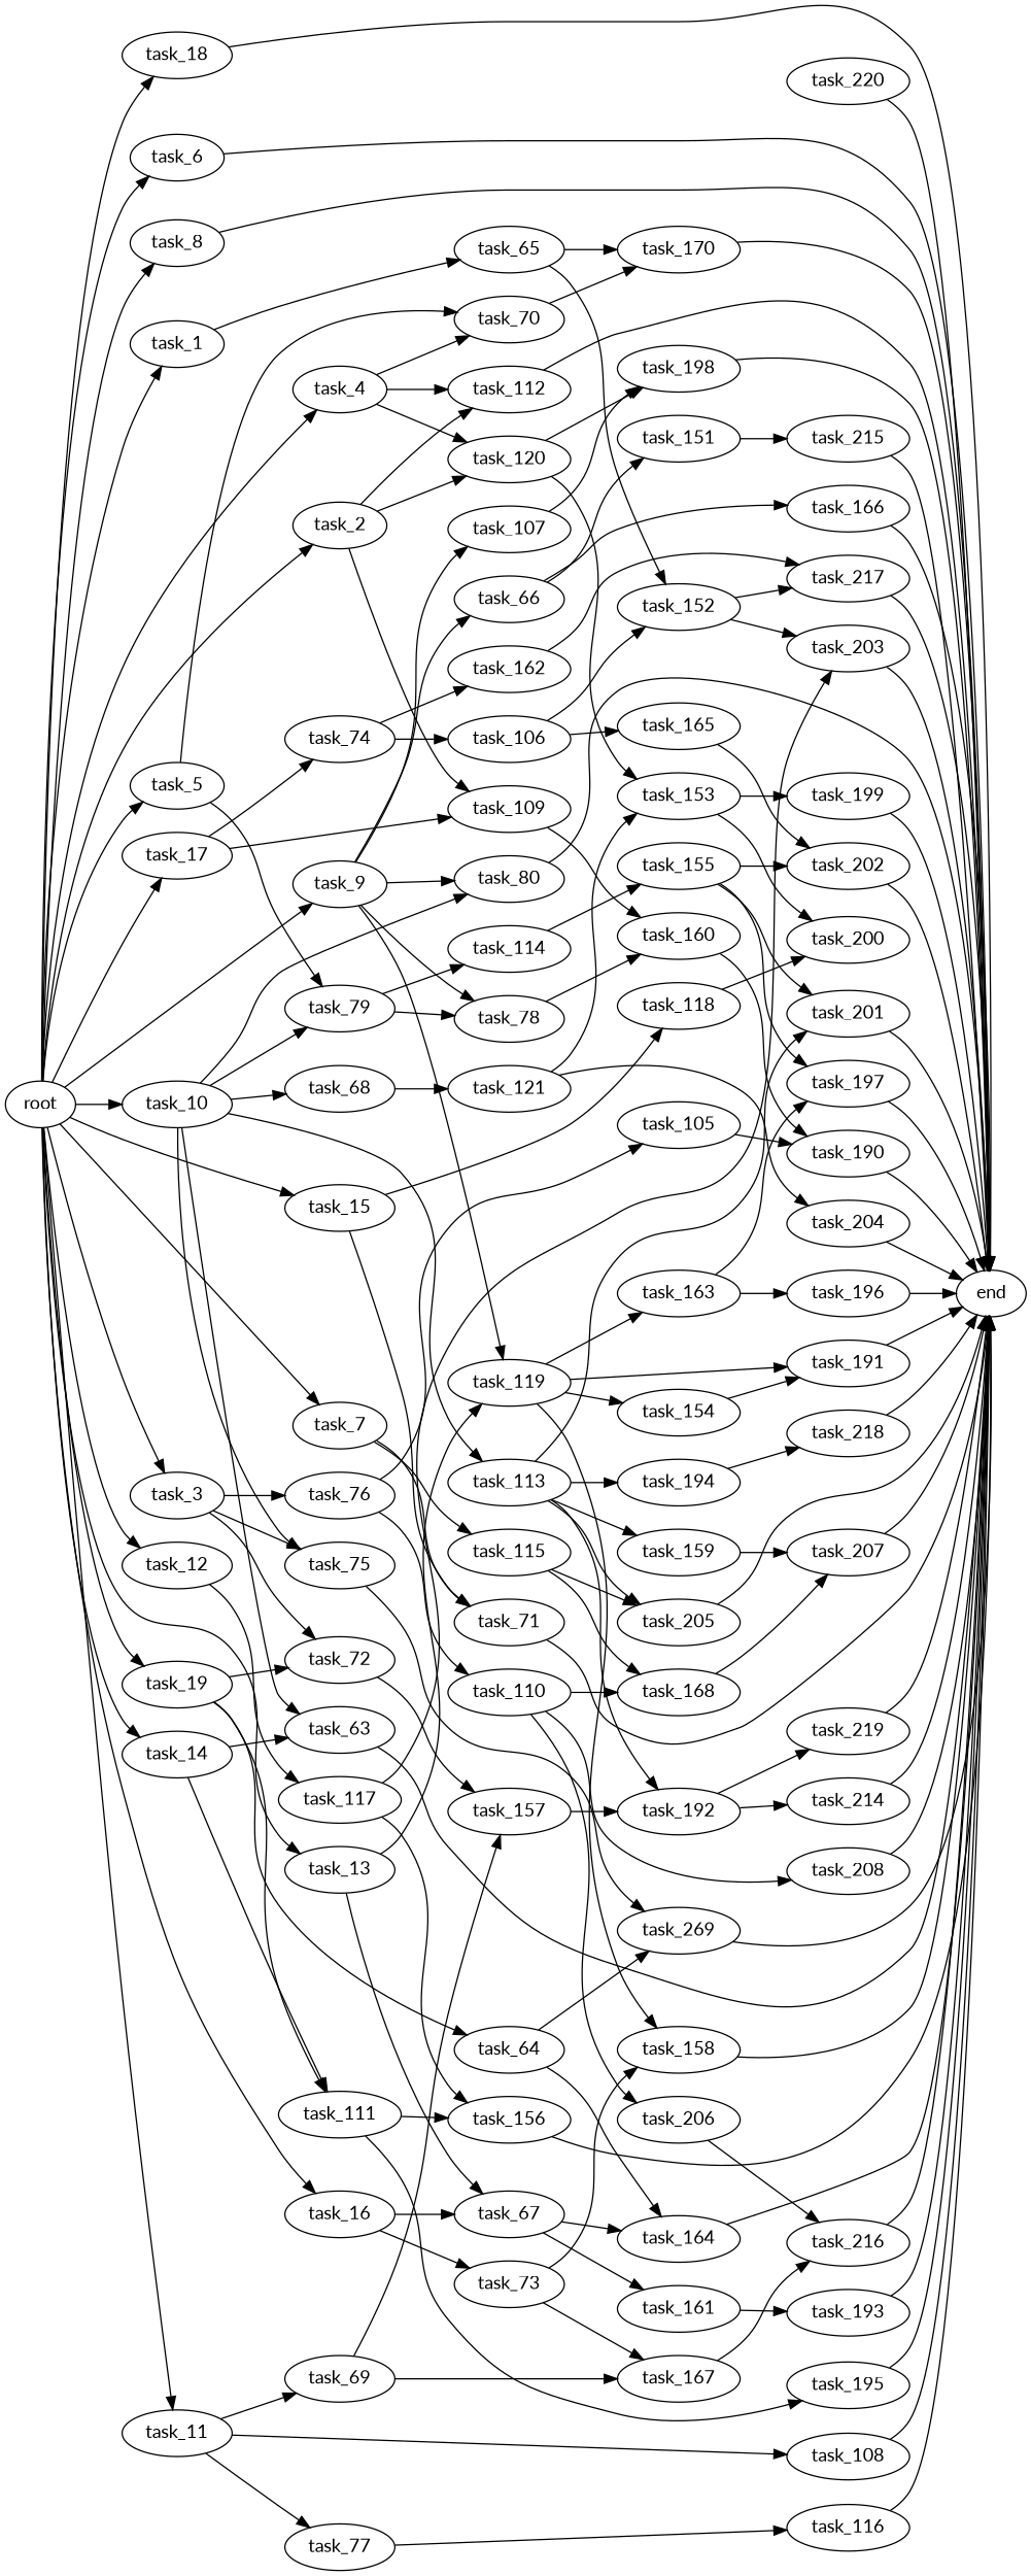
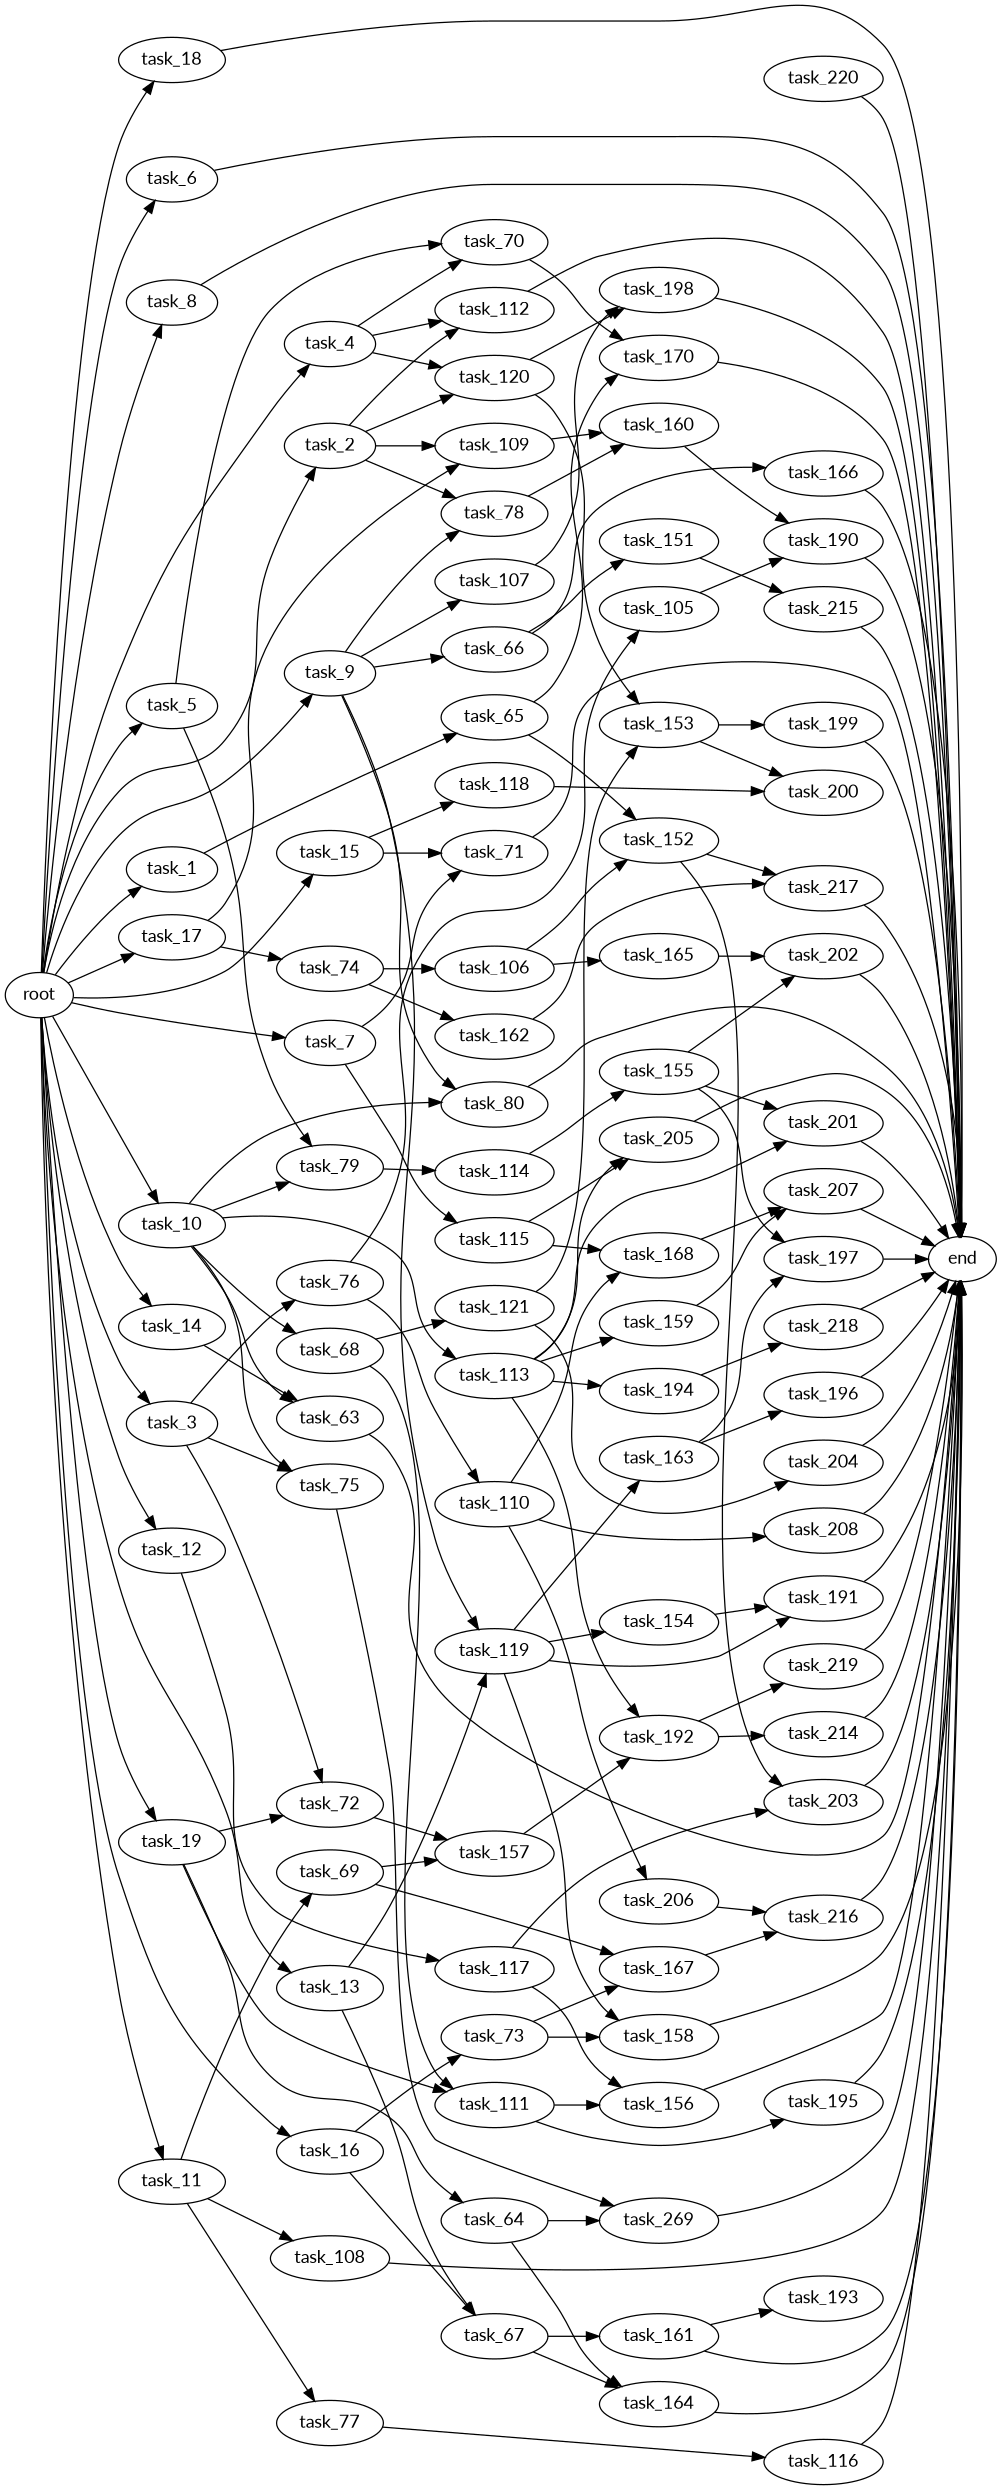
  digraph {
    fontname=Lato
    rankdir=LR
    node [fontname=Lato]
    edge [fontname=Lato]
    root
    task_1
    task_2
    task_3
    task_4
    task_5
    task_6
    task_7
    task_8
    task_9
    task_10
    task_11
    task_12
    task_13
    task_14
    task_15
    task_16
    task_17
    task_18
    task_19
    task_65
    task_78
    task_109
    task_112
    task_120
    task_72
    task_75
    task_76
    task_70
    task_79
    end
    task_71
    task_115
    task_66
    task_80
    task_107
    task_119
    task_63
    task_68
    task_113
    task_69
    task_77
    task_108
    task_117
    task_67
    task_118
    task_73
    task_74
    task_64
    task_111
    task_152
    task_170
    task_160
    task_198
    task_153
    task_157
    n57 [label=task_269]
    task_105
    task_110
    task_114
    task_168
    task_205
    task_151
    task_166
    task_158
    task_154
    task_163
    task_191
    task_121
    task_159
    task_192
    task_194
    task_201
    task_167
    task_116
    task_156
    task_203
    task_164
    task_161
    task_200
    task_106
    task_162
    task_195
    task_217
    task_215
    task_193
    task_204
    task_216
    task_165
    task_190
    task_206
    task_208
    task_155
    task_202
    task_207
    task_214
    task_219
    task_218
    task_197
    task_196
    task_199
    task_220
    root -> task_1
    root -> task_2
    root -> task_3
    root -> task_4
    root -> task_5
    root -> task_6
    root -> task_7
    root -> task_8
    root -> task_9
    root -> task_10
    root -> task_11
    root -> task_12
    root -> task_13
    root -> task_14
    root -> task_15
    root -> task_16
    root -> task_17
    root -> task_18
    root -> task_19
    task_1 -> task_65
-   task_79 -> task_78
+   task_2 -> task_78
    task_2 -> task_109
    task_2 -> task_112
    task_2 -> task_120
    task_3 -> task_72
    task_3 -> task_75
    task_3 -> task_76
    task_4 -> task_112
    task_4 -> task_120
    task_4 -> task_70
    task_5 -> task_70
    task_5 -> task_79
    task_6 -> end
    task_7 -> task_71
    task_7 -> task_115
    task_8 -> end
    task_9 -> task_78
    task_9 -> task_66
    task_9 -> task_80
    task_9 -> task_107
    task_9 -> task_119
    task_10 -> task_75
    task_10 -> task_79
    task_10 -> task_80
    task_10 -> task_63
    task_10 -> task_68
    task_10 -> task_113
    task_11 -> task_69
    task_11 -> task_77
    task_11 -> task_108
    task_12 -> task_117
    task_13 -> task_119
    task_13 -> task_67
    task_14 -> task_63
    task_15 -> task_71
    task_15 -> task_118
    task_16 -> task_67
    task_16 -> task_73
    task_17 -> task_109
    task_17 -> task_74
    task_18 -> end
    task_19 -> task_72
    task_19 -> task_64
    task_19 -> task_111
    task_65 -> task_152
    task_65 -> task_170
    task_78 -> task_160
    task_109 -> task_160
    task_112 -> end
    task_120 -> task_198
    task_120 -> task_153
    task_72 -> task_157
    task_75 -> n57
    task_76 -> task_105
    task_76 -> task_110
    task_70 -> task_170
    task_79 -> task_114
    task_71 -> end
    task_115 -> task_168
    task_115 -> task_205
    task_66 -> task_151
    task_66 -> task_166
    task_80 -> end
    task_107 -> task_198
    task_119 -> task_158
    task_119 -> task_154
    task_119 -> task_163
    task_119 -> task_191
    task_63 -> end
-   task_14 -> task_111
+   task_68 -> task_111
    task_68 -> task_121
    task_113 -> task_205
    task_113 -> task_159
    task_113 -> task_192
    task_113 -> task_194
    task_113 -> task_201
    task_69 -> task_157
    task_69 -> task_167
    task_77 -> task_116
    task_108 -> end
    task_117 -> task_156
    task_117 -> task_203
    task_67 -> task_164
    task_67 -> task_161
    task_118 -> task_200
    task_73 -> task_158
    task_73 -> task_167
    task_74 -> task_106
    task_74 -> task_162
    task_64 -> n57
    task_64 -> task_164
    task_111 -> task_156
    task_111 -> task_195
    task_152 -> task_203
    task_152 -> task_217
    task_170 -> end
    task_160 -> task_190
    task_198 -> end
    task_153 -> task_200
    task_153 -> task_199
    task_157 -> task_192
    n57 -> end
    task_105 -> task_190
    task_110 -> task_168
    task_110 -> task_206
    task_110 -> task_208
    task_114 -> task_155
    task_168 -> task_207
    task_205 -> end
    task_151 -> task_215
    task_166 -> end
    task_158 -> end
    task_154 -> task_191
    task_163 -> task_197
    task_163 -> task_196
    task_191 -> end
    task_121 -> task_153
    task_121 -> task_204
    task_159 -> task_207
    task_192 -> task_214
    task_192 -> task_219
    task_194 -> task_218
    task_201 -> end
    task_167 -> task_216
    task_116 -> end
    task_156 -> end
    task_203 -> end
    task_164 -> end
    task_161 -> task_193
    task_106 -> task_152
    task_106 -> task_165
    task_162 -> task_217
    task_195 -> end
    task_217 -> end
    task_215 -> end
-   task_193 -> end
+   task_161 -> end
    task_204 -> end
    task_216 -> end
    task_165 -> task_202
    task_190 -> end
    task_206 -> task_216
    task_208 -> end
    task_155 -> task_201
    task_155 -> task_202
    task_155 -> task_197
    task_202 -> end
    task_207 -> end
    task_214 -> end
    task_219 -> end
    task_218 -> end
    task_197 -> end
    task_196 -> end
    task_199 -> end
    task_220 -> end
  }
